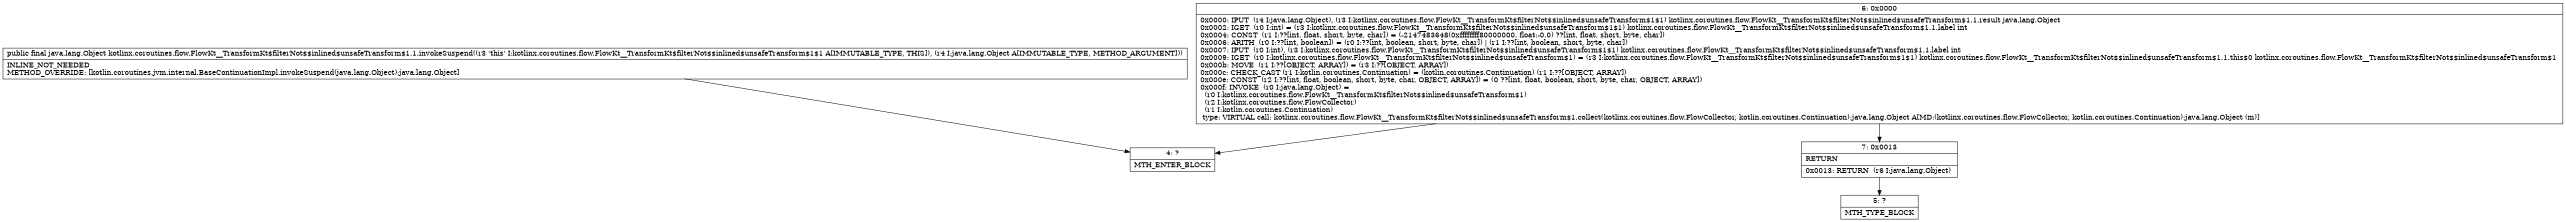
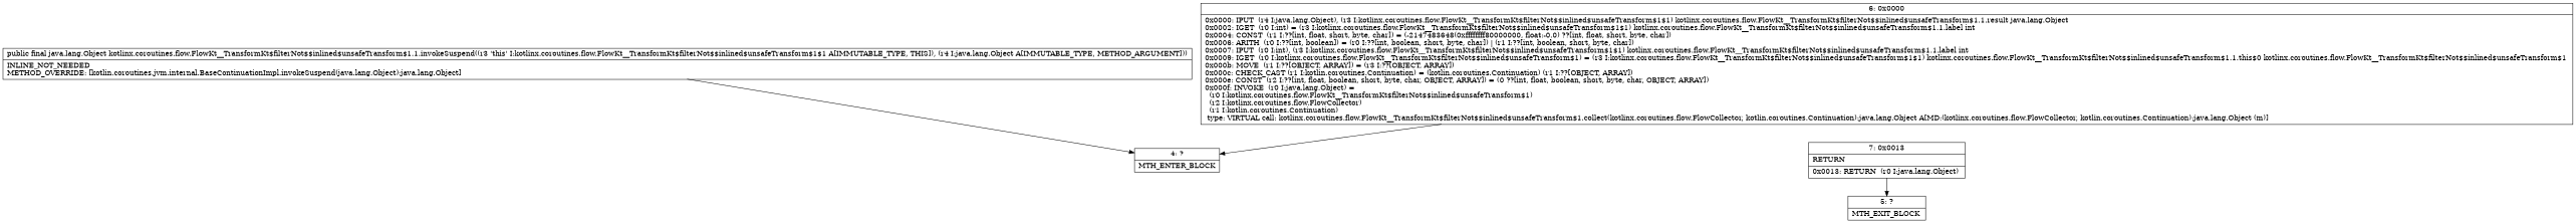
  digraph {
    node [shape=record]
    n1 [label="{4\:\ ?|MTH_ENTER_BLOCK\l}"]
    n2 [label="{6\:\ 0x0000|0x0000: IPUT  (r4 I:java.lang.Object), (r3 I:kotlinx.coroutines.flow.FlowKt__TransformKt$filterNot$$inlined$unsafeTransform$1$1) kotlinx.coroutines.flow.FlowKt__TransformKt$filterNot$$inlined$unsafeTransform$1.1.result java.lang.Object \l0x0002: IGET  (r0 I:int) = (r3 I:kotlinx.coroutines.flow.FlowKt__TransformKt$filterNot$$inlined$unsafeTransform$1$1) kotlinx.coroutines.flow.FlowKt__TransformKt$filterNot$$inlined$unsafeTransform$1.1.label int \l0x0004: CONST  (r1 I:??[int, float, short, byte, char]) = (\-2147483648(0xffffffff80000000, float:\-0.0) ??[int, float, short, byte, char]) \l0x0006: ARITH  (r0 I:??[int, boolean]) = (r0 I:??[int, boolean, short, byte, char]) \| (r1 I:??[int, boolean, short, byte, char]) \l0x0007: IPUT  (r0 I:int), (r3 I:kotlinx.coroutines.flow.FlowKt__TransformKt$filterNot$$inlined$unsafeTransform$1$1) kotlinx.coroutines.flow.FlowKt__TransformKt$filterNot$$inlined$unsafeTransform$1.1.label int \l0x0009: IGET  (r0 I:kotlinx.coroutines.flow.FlowKt__TransformKt$filterNot$$inlined$unsafeTransform$1) = (r3 I:kotlinx.coroutines.flow.FlowKt__TransformKt$filterNot$$inlined$unsafeTransform$1$1) kotlinx.coroutines.flow.FlowKt__TransformKt$filterNot$$inlined$unsafeTransform$1.1.this$0 kotlinx.coroutines.flow.FlowKt__TransformKt$filterNot$$inlined$unsafeTransform$1 \l0x000b: MOVE  (r1 I:??[OBJECT, ARRAY]) = (r3 I:??[OBJECT, ARRAY]) \l0x000c: CHECK_CAST (r1 I:kotlin.coroutines.Continuation) = (kotlin.coroutines.Continuation) (r1 I:??[OBJECT, ARRAY]) \l0x000e: CONST  (r2 I:??[int, float, boolean, short, byte, char, OBJECT, ARRAY]) = (0 ??[int, float, boolean, short, byte, char, OBJECT, ARRAY]) \l0x000f: INVOKE  (r0 I:java.lang.Object) = \l  (r0 I:kotlinx.coroutines.flow.FlowKt__TransformKt$filterNot$$inlined$unsafeTransform$1)\l  (r2 I:kotlinx.coroutines.flow.FlowCollector)\l  (r1 I:kotlin.coroutines.Continuation)\l type: VIRTUAL call: kotlinx.coroutines.flow.FlowKt__TransformKt$filterNot$$inlined$unsafeTransform$1.collect(kotlinx.coroutines.flow.FlowCollector, kotlin.coroutines.Continuation):java.lang.Object A[MD:(kotlinx.coroutines.flow.FlowCollector, kotlin.coroutines.Continuation):java.lang.Object (m)]\l}"]
-   n3 [label="{7\:\ 0x0013|RETURN\l|0x0013: RETURN  (r6 I:java.lang.Object) \l}"]
-   n4 [label="{5\:\ ?|MTH_TYPE_BLOCK\l}"]
+   n3 [label="{7\:\ 0x0013|RETURN\l|0x0013: RETURN  (r0 I:java.lang.Object) \l}"]
+   n4 [label="{5\:\ ?|MTH_EXIT_BLOCK\l}"]
    n5 [label="{public final java.lang.Object kotlinx.coroutines.flow.FlowKt__TransformKt$filterNot$$inlined$unsafeTransform$1.1.invokeSuspend((r3 'this' I:kotlinx.coroutines.flow.FlowKt__TransformKt$filterNot$$inlined$unsafeTransform$1$1 A[IMMUTABLE_TYPE, THIS]), (r4 I:java.lang.Object A[IMMUTABLE_TYPE, METHOD_ARGUMENT]))  | INLINE_NOT_NEEDED\lMETHOD_OVERRIDE: [kotlin.coroutines.jvm.internal.BaseContinuationImpl.invokeSuspend(java.lang.Object):java.lang.Object]\l}"]
    n2 -> n1
-   n2 -> n3
    n3 -> n4
    n5 -> n1
  }
